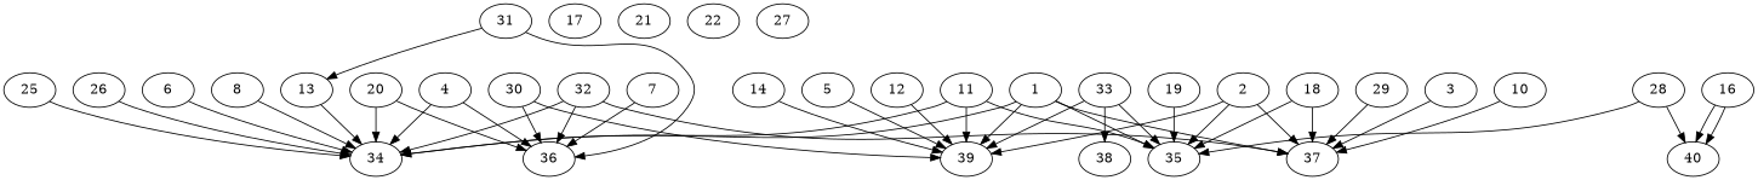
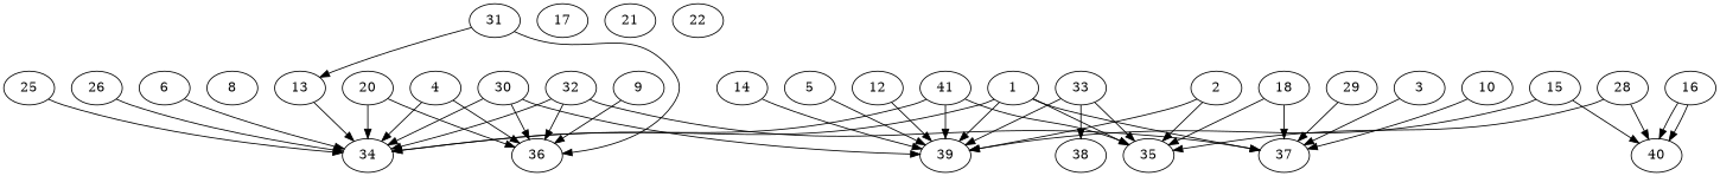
  digraph {
    node [alpha=0.07]
    1 [expect_size=9315328]
    34 [alpha=0.08 expect_size=29901824]
    35 [expect_size=20291584]
    37 [alpha=0.16 expect_size=12169216]
    39 [alpha=0.16 expect_size=18278400]
    2 [expect_size=24220672]
    3 [alpha=0.12 expect_size=38873088]
    4 [alpha=0.06 expect_size=33068032]
    36 [alpha=0.13 expect_size=37659648]
    5 [alpha=0.14 expect_size=36290560]
    6 [alpha=0.12 expect_size=29778944]
    40 [alpha=0.18 expect_size=30150656]
    8 [alpha=0.08 expect_size=23825408]
-   9 [alpha=0.17 expect_size=14117888 label=7]
+   9 [alpha=0.17 expect_size=14117888]
    10 [alpha=0.11 expect_size=32900096]
-   11 [alpha=0.19 expect_size=51432448]
+   11 [alpha=0.19 expect_size=51432448 label=41]
    12 [alpha=0.09 expect_size=21407744]
    13 [alpha=0.16 expect_size=37206016]
    14 [alpha=0.18 expect_size=19221504]
+   15 [alpha=0.12 expect_size=32983040]
    16 [alpha=0.20 expect_size=18692096]
    17 [alpha=0.09 expect_size=46983168]
    18 [alpha=0.17 expect_size=9454592]
-   19 [alpha=0.12 expect_size=28834816]
    20 [alpha=0.15 expect_size=21308416]
    21 [alpha=0.19 expect_size=48029696]
    22 [alpha=0.11 expect_size=45075456]
    25 [expect_size=49323008]
    26 [alpha=0.09 expect_size=29438976]
-   27 [alpha=0.08 expect_size=28795904]
    28 [alpha=0.15 expect_size=50176000]
    29 [alpha=0.05 expect_size=42083328]
    30 [expect_size=23932928]
    31 [alpha=0.09 expect_size=11576320]
    32 [alpha=0.17 expect_size=9086976]
    33 [alpha=0.20 expect_size=35442688]
    38 [alpha=0.01 expect_size=30970880]
    1 -> 34
    1 -> 35
    1 -> 37
    1 -> 39
    2 -> 35
-   2 -> 37
    2 -> 39
    3 -> 37
    4 -> 34
    4 -> 36
    5 -> 39
    6 -> 34
    9 -> 36
    10 -> 37
    11 -> 34
    11 -> 35
    11 -> 39
    12 -> 39
    13 -> 34
    14 -> 39
+   15 -> 39
+   15 -> 40
    16 -> 40
    16 -> 40
    18 -> 35
    18 -> 37
-   19 -> 35
    20 -> 34
    20 -> 36
    25 -> 34
    26 -> 34
    28 -> 35
    28 -> 40
    29 -> 37
-   8 -> 34
+   30 -> 34
    30 -> 39
    30 -> 36
    31 -> 36
    31 -> 13
    32 -> 34
    32 -> 37
    32 -> 36
    33 -> 35
    33 -> 39
    33 -> 38
  }
